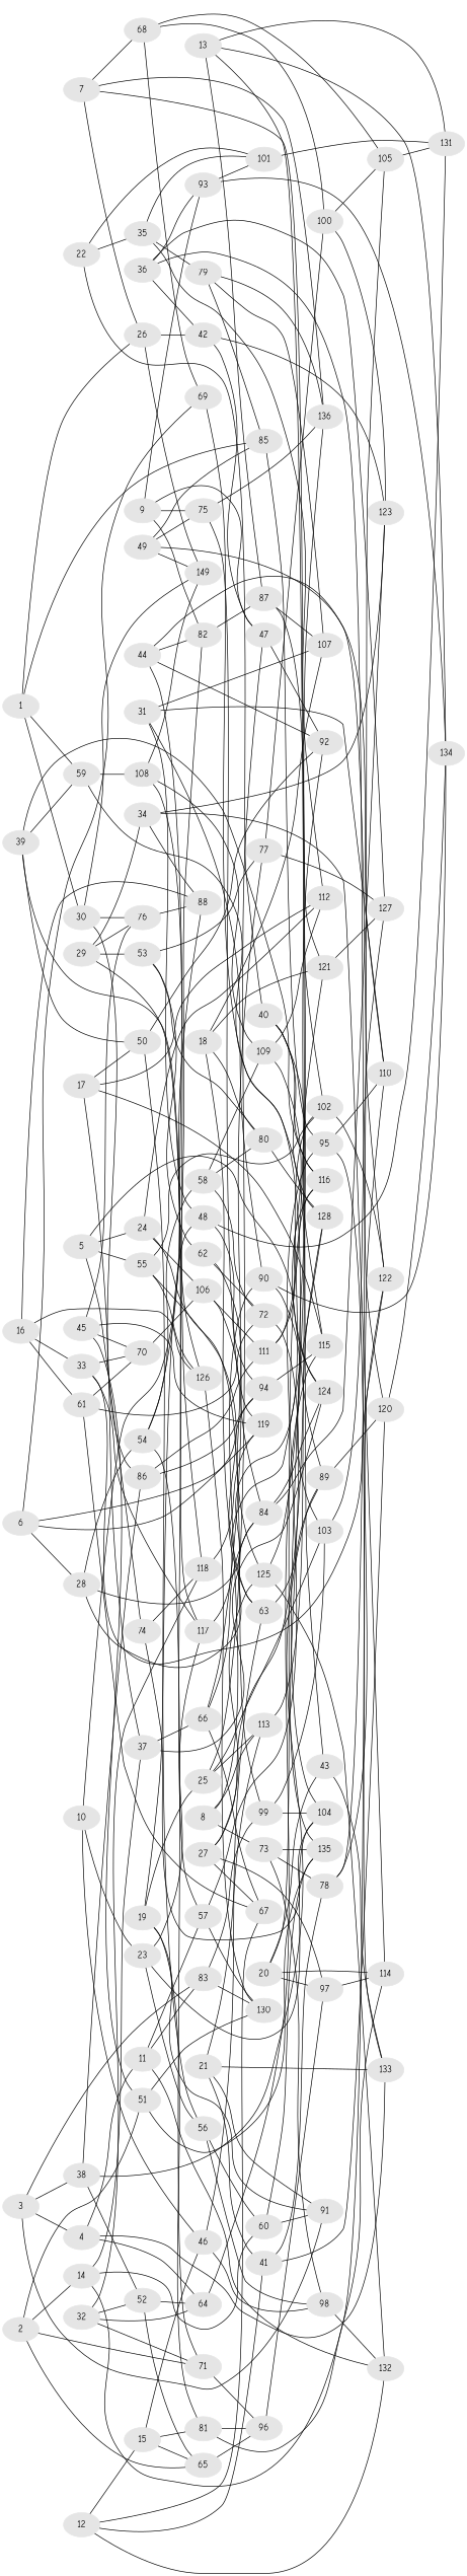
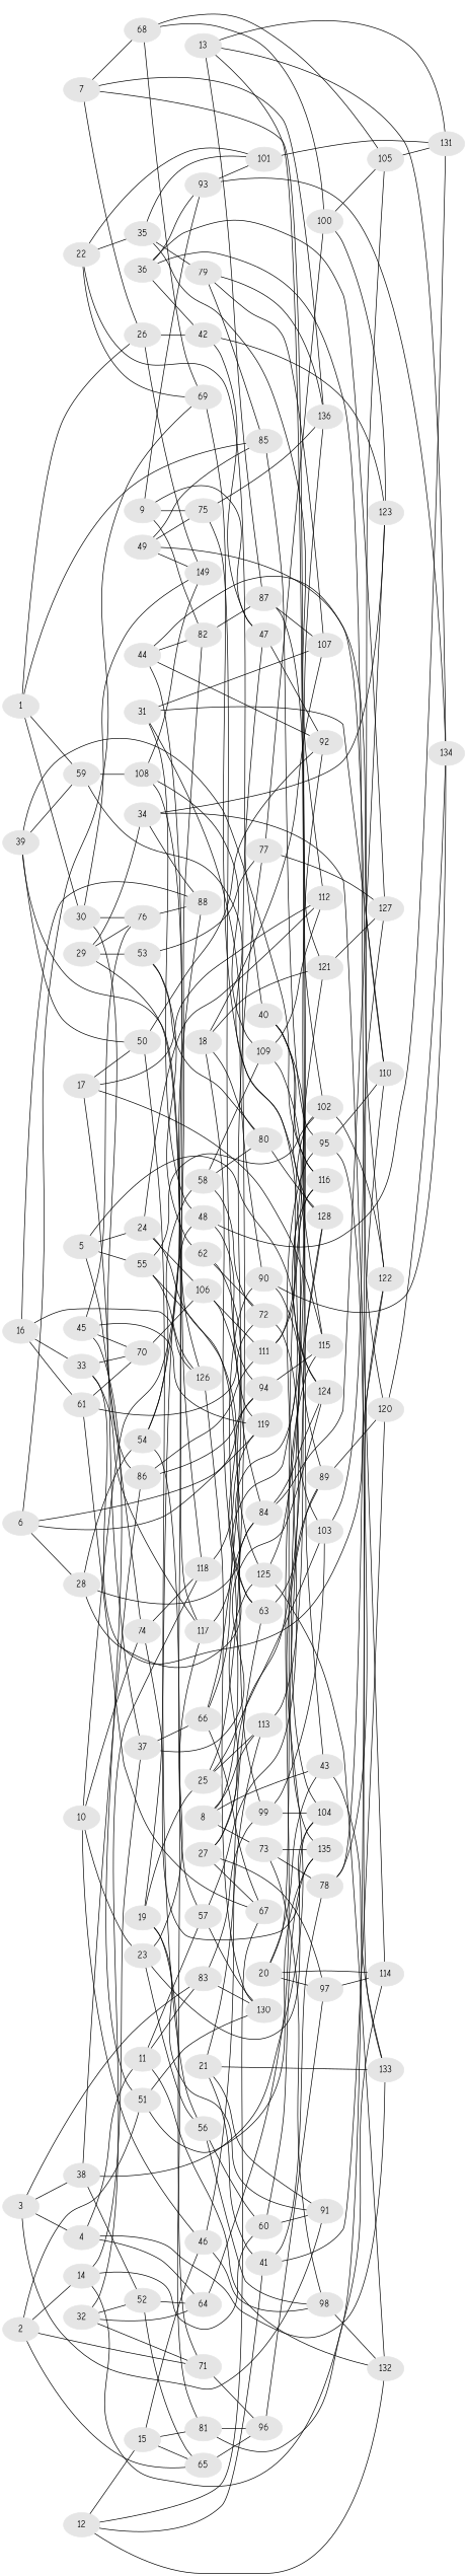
  graph {
    fontname="Comic Neue"
    rankdir=LR
    node [color=gray90 fontname="Comic Neue" style=filled]
    edge [fontname="Comic Neue"]
    1
    26
    30
    59
    85
    42
    n7 [label=149]
    76
    86
    89
    108
    95
    2
    14
    51
    65
    71
    37
    60
    110
    130
    135
    96
    3
    4
    38
    83
    91
    11
    64
    133
    52
    99
    57
    132
    115
    5
    24
    55
    74
    124
    112
    106
    126
    63
    102
    104
    118
    6
    28
    69
    94
    119
    54
    84
    7
    68
    121
    136
    100
    105
    127
    8
    43
    73
    90
    113
    78
    98
    134
    103
    128
    9
    47
    75
    82
    93
    92
    87
    101
    10
    23
    46
    56
    117
    12
    15
    41
    67
    81
    120
    13
    131
    107
    66
    114
    16
    33
    61
    88
    70
    122
    72
    17
    50
    18
    80
    19
    25
    48
    20
    97
    116
    21
    22
    35
    40
    79
    125
    111
    123
    27
    58
    29
    34
    53
    62
    77
    31
    32
    36
    39
    44
    45
    49
    109
    1 -- 26
    1 -- 30
    1 -- 59
    1 -- 85
    26 -- 42
    26 -- n7
    30 -- n7
    30 -- 76
    30 -- 86
    59 -- 89
    59 -- 108
    85 -- 95
    42 -- 47
    42 -- 123
    76 -- 88
    86 -- 94
    86 -- 111
    89 -- 120
    108 -- n7
    108 -- 126
    108 -- 109
    95 -- 110
    95 -- 133
    2 -- 14
    2 -- 51
    2 -- 65
    2 -- 71
    14 -- 37
    14 -- 60
    14 -- 110
    51 -- 130
    51 -- 135
    65 -- 96
    71 -- 96
    37 -- 124
    37 -- 66
    60 -- 135
    60 -- 91
    96 -- 97
    3 -- 4
    3 -- 38
    3 -- 83
    3 -- 91
    4 -- 11
    4 -- 64
    4 -- 133
    38 -- 86
    38 -- 89
    38 -- 52
    83 -- 130
    83 -- 99
    11 -- 83
    11 -- 57
    11 -- 132
    64 -- 115
    52 -- 65
    52 -- 64
    99 -- 104
    99 -- 103
    57 -- 95
    57 -- 130
    5 -- 24
    5 -- 55
    5 -- 74
    5 -- 124
    24 -- 99
    24 -- 112
    24 -- 106
    55 -- 126
    55 -- 63
    55 -- 102
    74 -- 104
    74 -- 118
    106 -- 125
    106 -- 111
    126 -- 130
    63 -- 89
    102 -- 122
    118 -- 119
    6 -- 28
    6 -- 69
    6 -- 94
    6 -- 119
    28 -- 102
    28 -- 54
    28 -- 84
    69 -- 104
    94 -- 115
    54 -- 71
    54 -- 88
    54 -- 58
    84 -- 124
    84 -- 123
    7 -- 26
    7 -- 68
    7 -- 121
    7 -- 136
    68 -- 69
    68 -- 100
    68 -- 105
    121 -- 127
    100 -- 105
    100 -- 123
    105 -- 131
+   8 -- 43
    8 -- 73
    8 -- 90
    8 -- 113
    43 -- 133
    73 -- 135
    73 -- 78
    73 -- 98
    90 -- 134
    90 -- 103
    113 -- 128
    78 -- 105
    78 -- 122
    98 -- 132
    103 -- 127
    9 -- 47
    9 -- 75
    9 -- 82
    9 -- 93
    47 -- 92
    75 -- 119
    75 -- 136
    82 -- 87
    93 -- 134
    93 -- 101
    87 -- 102
    87 -- 107
    101 -- 131
+   10 -- 74
    10 -- 82
    10 -- 23
    10 -- 46
    23 -- 104
    23 -- 56
    23 -- 117
    46 -- 63
    46 -- 98
    56 -- 60
    56 -- 98
    117 -- 128
    12 -- 132
    12 -- 15
    12 -- 41
    12 -- 67
    15 -- 65
    15 -- 46
    15 -- 81
    41 -- 78
    41 -- 120
    81 -- 96
    81 -- 114
    120 -- 134
    13 -- 43
    13 -- 134
    13 -- 87
    13 -- 131
    66 -- 84
    66 -- 67
    66 -- 77
    16 -- 126
    16 -- 33
    16 -- 61
    16 -- 88
    33 -- 117
    33 -- 70
    33 -- 122
    61 -- 67
    61 -- 70
    61 -- 72
    70 -- 106
    72 -- 135
    17 -- 37
    17 -- 115
    17 -- 112
    17 -- 50
    50 -- 92
    50 -- 56
    18 -- 63
    18 -- 121
    18 -- 107
    18 -- 80
    80 -- 128
    19 -- 91
    19 -- 81
    19 -- 25
    19 -- 48
    25 -- 113
    25 -- 103
    25 -- 47
    48 -- 94
    48 -- 131
    20 -- 43
    20 -- 114
    20 -- 97
    20 -- 116
    97 -- 114
    21 -- 91
    21 -- 133
    21 -- 113
    21 -- 41
+   22 -- 69
    22 -- 101
    22 -- 35
    22 -- 40
    35 -- 112
    35 -- 101
    35 -- 79
    40 -- 115
    40 -- 128
    40 -- 116
    79 -- 85
    79 -- 136
    79 -- 107
    125 -- 132
    125 -- 136
    111 -- 121
    111 -- 116
    27 -- 92
    27 -- 67
    27 -- 97
    27 -- 125
    58 -- 72
    58 -- 80
    58 -- 109
    29 -- 76
    29 -- 57
    29 -- 34
    29 -- 53
    34 -- 114
    34 -- 88
    34 -- 123
    53 -- 80
    53 -- 62
    53 -- 77
    62 -- 84
    62 -- 72
    77 -- 100
    77 -- 127
    31 -- 110
    31 -- 90
    31 -- 107
    31 -- 48
    32 -- 71
    32 -- 64
    32 -- 52
    32 -- 118
    36 -- 42
    36 -- 127
    36 -- 93
    36 -- 120
    39 -- 59
    39 -- 117
    39 -- 50
    39 -- 116
    44 -- 110
    44 -- 118
    44 -- 82
    44 -- 92
    45 -- 76
    45 -- 51
    45 -- 119
    45 -- 70
    49 -- 85
    49 -- n7
    49 -- 75
    49 -- 122
    109 -- 124
    109 -- 112
  }
